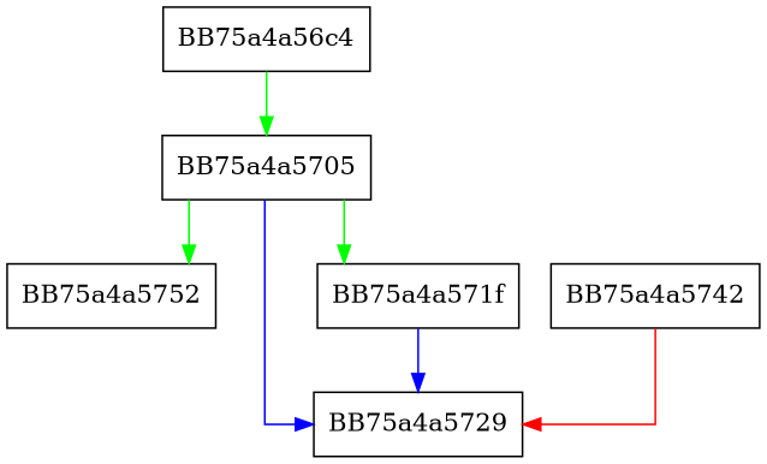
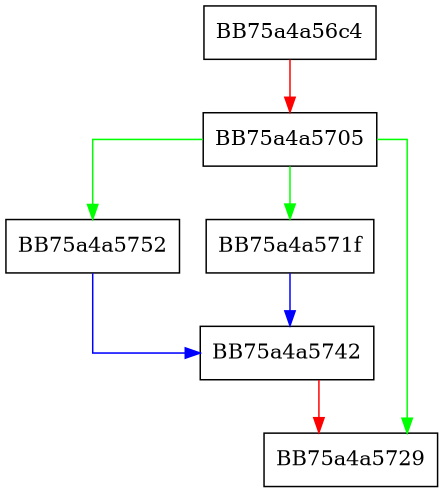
  digraph {
    splines=ortho
    node [shape=box]
    edge [color=green]
    BB75a4a56c4
    BB75a4a5705
    BB75a4a5752
    BB75a4a5742
    BB75a4a5729
    BB75a4a571f
-   BB75a4a56c4 -> BB75a4a5705
+   BB75a4a56c4 -> BB75a4a5705 [color=red]
    BB75a4a5705 -> BB75a4a5752
-   BB75a4a5705 -> BB75a4a5729 [color=blue]
+   BB75a4a5705 -> BB75a4a5729
    BB75a4a5705 -> BB75a4a571f
+   BB75a4a5752 -> BB75a4a5742 [color=blue]
    BB75a4a5742 -> BB75a4a5729 [color=red]
-   BB75a4a571f -> BB75a4a5729 [color=blue]
+   BB75a4a571f -> BB75a4a5742 [color=blue]
  }
